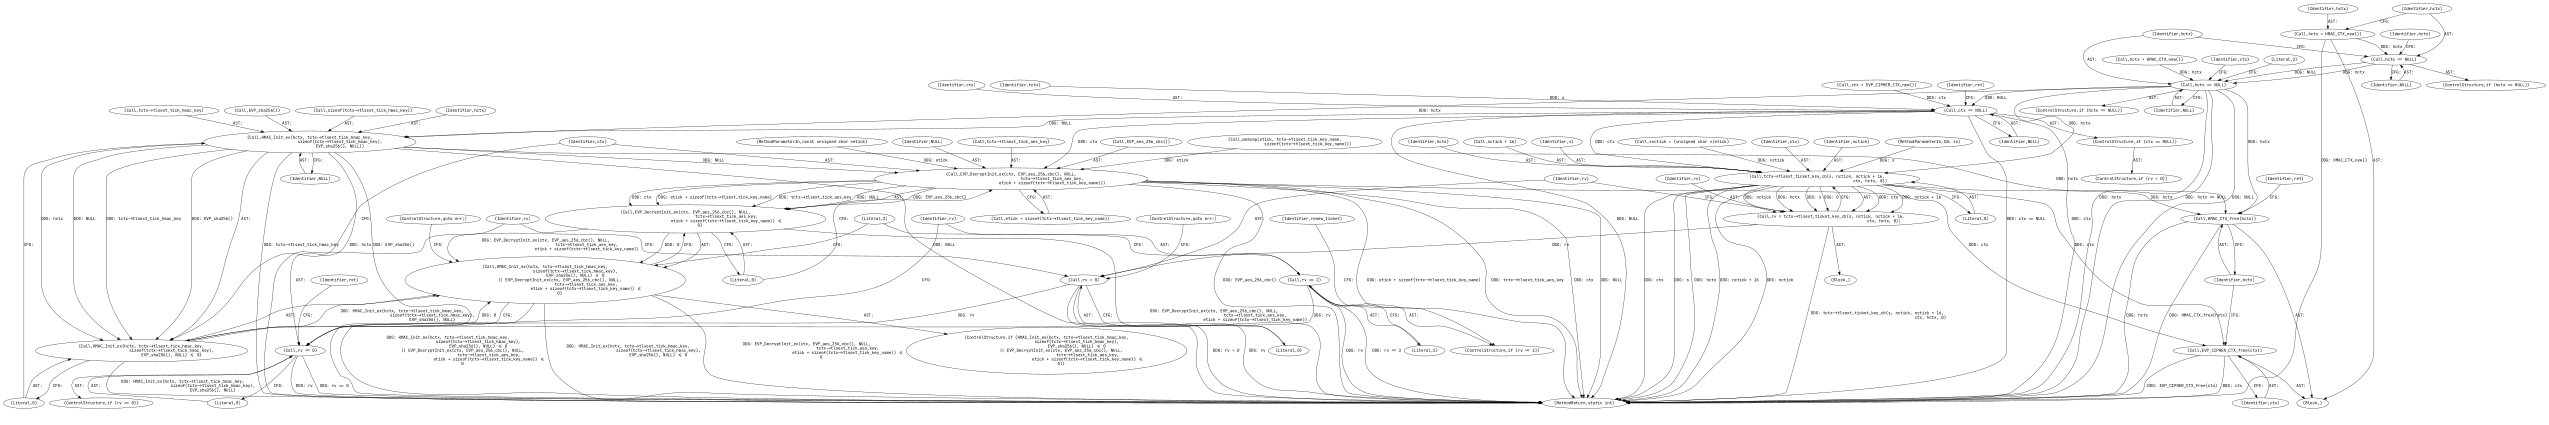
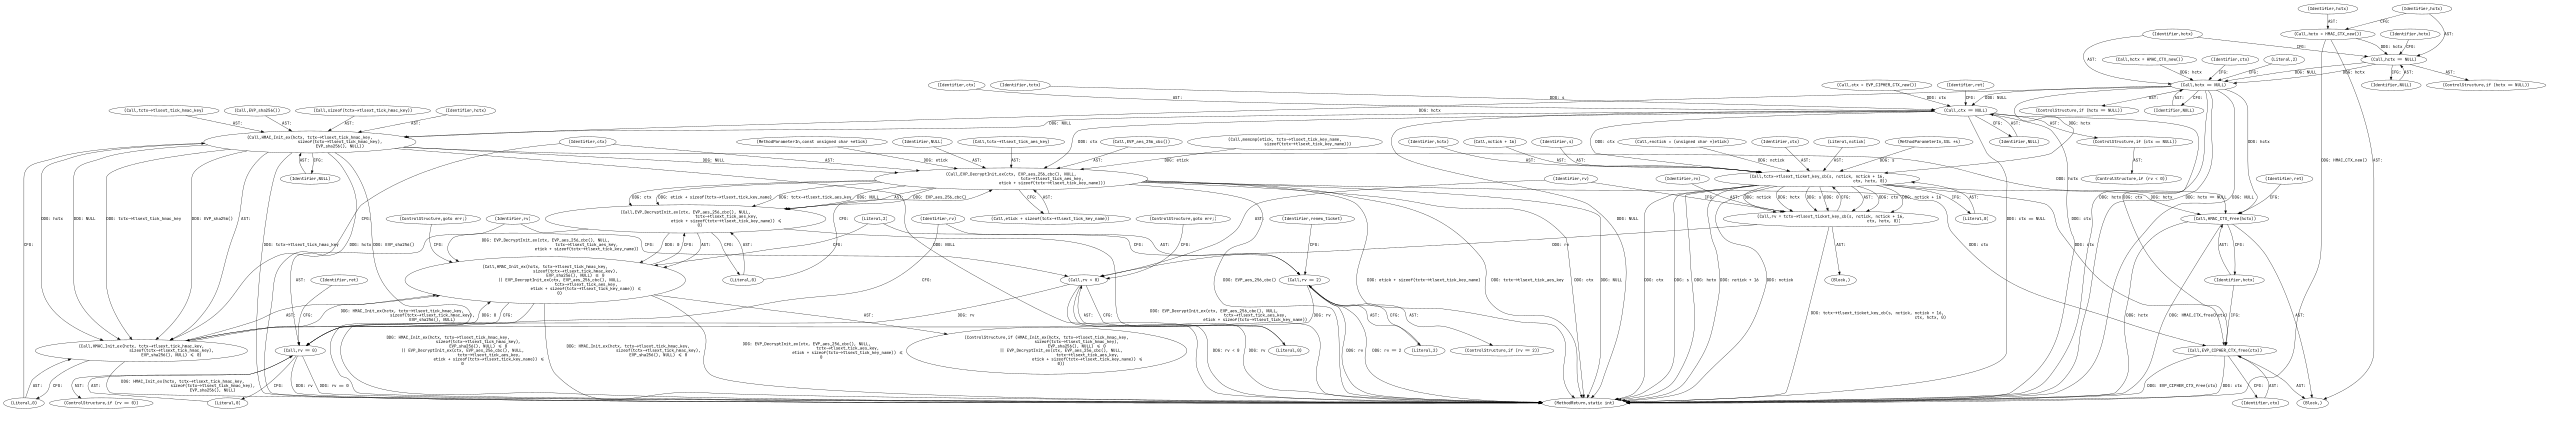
  digraph {
    fontname="JetBrains Mono"
    node [fontname="JetBrains Mono"]
    edge [fontname="JetBrains Mono"]
    n1 [label="(Call,hctx = HMAC_CTX_new())"]
    n2 [label="(Call,hctx == NULL)"]
    n3 [label="(Block,)"]
    n4 [label="(MethodReturn,static int)"]
    n5 [label="(Call,hctx == NULL)"]
    n6 [label="(Identifier,NULL)"]
    n7 [label="(ControlStructure,if (hctx == NULL))"]
    n8 [label="(Call,ctx == NULL)"]
    n9 [label="(Call,tctx->tlsext_ticket_key_cb(s, nctick, nctick + 16,\n                                            ctx, hctx, 0))"]
    n10 [label="(Call,HMAC_CTX_free(hctx))"]
    n11 [label="(Call,HMAC_Init_ex(hctx, tctx->tlsext_tick_hmac_key,\n                         sizeof(tctx->tlsext_tick_hmac_key),\n                         EVP_sha256(), NULL))"]
    n12 [label="(ControlStructure,if (hctx == NULL))"]
    n13 [label="(Identifier,NULL)"]
    n14 [label="(Call,EVP_CIPHER_CTX_free(ctx))"]
    n15 [label="(Call,EVP_DecryptInit_ex(ctx, EVP_aes_256_cbc(), NULL,\n                                  tctx->tlsext_tick_aes_key,\n                                  etick + sizeof(tctx->tlsext_tick_key_name)))"]
    n16 [label="(ControlStructure,if (ctx == NULL))"]
    n17 [label="(Identifier,NULL)"]
    n18 [label="(Call,rv = tctx->tlsext_ticket_key_cb(s, nctick, nctick + 16,\n                                            ctx, hctx, 0))"]
    n19 [label="(Literal,0)"]
    n20 [label="(Identifier,hctx)"]
    n21 [label="(Call,HMAC_Init_ex(hctx, tctx->tlsext_tick_hmac_key,\n                         sizeof(tctx->tlsext_tick_hmac_key),\n                         EVP_sha256(), NULL) <= 0)"]
    n22 [label="(Identifier,NULL)"]
    n23 [label="(Identifier,ctx)"]
    n24 [label="(Call,EVP_DecryptInit_ex(ctx, EVP_aes_256_cbc(), NULL,\n                                  tctx->tlsext_tick_aes_key,\n                                  etick + sizeof(tctx->tlsext_tick_key_name)) <=\n            0)"]
    n25 [label="(Call,etick + sizeof(tctx->tlsext_tick_key_name))"]
    n26 [label="(ControlStructure,if (rv < 0))"]
    n27 [label="(Call,rv < 0)"]
    n28 [label="(Block,)"]
    n29 [label="(Call,rv == 0)"]
    n30 [label="(Literal,0)"]
    n31 [label="(Literal,0)"]
    n32 [label="(ControlStructure,if (rv == 0))"]
    n33 [label="(Call,rv == 2)"]
    n34 [label="(ControlStructure,if (rv == 2))"]
    n35 [label="(Literal,2)"]
    n36 [label="(Call,HMAC_Init_ex(hctx, tctx->tlsext_tick_hmac_key,\n                         sizeof(tctx->tlsext_tick_hmac_key),\n                         EVP_sha256(), NULL) <= 0\n            || EVP_DecryptInit_ex(ctx, EVP_aes_256_cbc(), NULL,\n                                  tctx->tlsext_tick_aes_key,\n                                  etick + sizeof(tctx->tlsext_tick_key_name)) <=\n            0)"]
    n37 [label="(Literal,0)"]
    n38 [label="(ControlStructure,if (HMAC_Init_ex(hctx, tctx->tlsext_tick_hmac_key,\n                         sizeof(tctx->tlsext_tick_hmac_key),\n                         EVP_sha256(), NULL) <= 0\n            || EVP_DecryptInit_ex(ctx, EVP_aes_256_cbc(), NULL,\n                                  tctx->tlsext_tick_aes_key,\n                                  etick + sizeof(tctx->tlsext_tick_key_name)) <=\n            0))"]
    n39 [label="(Literal,0)"]
    n40 [label="(Identifier,NULL)"]
    n41 [label="(Identifier,rv)"]
    n42 [label="(Call,nctick + 16)"]
    n43 [label="(Identifier,hctx)"]
    n44 [label="(Identifier,ctx)"]
    n45 [label="(Identifier,hctx)"]
    n46 [label="(Identifier,hctx)"]
    n47 [label="(Identifier,ret)"]
    n48 [label="(Identifier,s)"]
    n49 [label="(Call,tctx->tlsext_tick_hmac_key)"]
    n50 [label="(Identifier,rv)"]
    n51 [label="(Call,EVP_sha256())"]
    n52 [label="(Call,hctx = HMAC_CTX_new())"]
    n53 [label="(Identifier,rv)"]
    n54 [label="(ControlStructure,goto err;)"]
    n55 [label="(Identifier,ret)"]
    n56 [label="(Call,*nctick = (unsigned char *)etick)"]
    n57 [label="(Identifier,ctx)"]
    n58 [label="(Call,tctx->tlsext_tick_aes_key)"]
    n59 [label="(Literal,2)"]
    n60 [label="(Identifier,ctx)"]
    n61 [label="(Identifier,hctx)"]
    n62 [label="(Call,sizeof(tctx->tlsext_tick_hmac_key))"]
    n63 [label="(Identifier,rv)"]
-   n64 [label="(Identifier,nctick)"]
+   n64 [label="(Literal,nctick)"]
    n65 [label="(Identifier,ret)"]
    n66 [label="(Identifier,renew_ticket)"]
    n67 [label="(Identifier,hctx)"]
    n68 [label="(ControlStructure,goto err;)"]
    n69 [label="(Identifier,ctx)"]
    n70 [label="(Identifier,tctx)"]
    n71 [label="(Call,ctx = EVP_CIPHER_CTX_new())"]
    n72 [label="(Call,EVP_aes_256_cbc())"]
    n73 [label="(MethodParameterIn,SSL *s)"]
    n74 [label="(Call,memcmp(etick, tctx->tlsext_tick_key_name,\n                   sizeof(tctx->tlsext_tick_key_name)))"]
    n75 [label="(Literal,2)"]
    n76 [label="(MethodParameterIn,const unsigned char *etick)"]
    n77 [label="(Identifier,hctx)"]
    n1 -> n2 [label="DDG: hctx"]
    n1 -> n3 [label="AST: "]
    n1 -> n4 [label="DDG: HMAC_CTX_new()"]
    n2 -> n5 [label="DDG: hctx"]
    n2 -> n5 [label="DDG: NULL"]
    n2 -> n6 [label="CFG: "]
    n2 -> n7 [label="AST: "]
    n5 -> n4 [label="DDG: hctx"]
    n5 -> n4 [label="DDG: hctx == NULL"]
    n5 -> n4 [label="DDG: NULL"]
    n5 -> n8 [label="DDG: NULL"]
    n5 -> n9 [label="DDG: hctx"]
    n5 -> n10 [label="DDG: hctx"]
    n5 -> n11 [label="DDG: hctx"]
    n5 -> n12 [label="AST: "]
    n5 -> n13 [label="CFG: "]
    n6 -> n2 [label="AST: "]
    n8 -> n4 [label="DDG: ctx"]
    n8 -> n4 [label="DDG: NULL"]
    n8 -> n4 [label="DDG: ctx == NULL"]
    n8 -> n9 [label="DDG: ctx"]
    n8 -> n11 [label="DDG: NULL"]
+   n8 -> n14 [label="DDG: ctx"]
    n8 -> n15 [label="DDG: ctx"]
    n8 -> n16 [label="AST: "]
    n8 -> n17 [label="CFG: "]
    n9 -> n4 [label="DDG: ctx"]
    n9 -> n4 [label="DDG: s"]
    n9 -> n4 [label="DDG: hctx"]
    n9 -> n4 [label="DDG: nctick + 16"]
    n9 -> n4 [label="DDG: nctick"]
    n9 -> n10 [label="DDG: hctx"]
    n9 -> n14 [label="DDG: ctx"]
    n9 -> n18 [label="AST: "]
    n9 -> n18 [label="DDG: ctx"]
    n9 -> n18 [label="DDG: nctick + 16"]
    n9 -> n18 [label="DDG: nctick"]
    n9 -> n18 [label="DDG: hctx"]
    n9 -> n18 [label="DDG: s"]
    n9 -> n18 [label="DDG: 0"]
    n9 -> n19 [label="CFG: "]
    n10 -> n3 [label="AST: "]
    n10 -> n4 [label="DDG: hctx"]
    n10 -> n4 [label="DDG: HMAC_CTX_free(hctx)"]
    n10 -> n20 [label="CFG: "]
    n11 -> n4 [label="DDG: tctx->tlsext_tick_hmac_key"]
    n11 -> n4 [label="DDG: hctx"]
    n11 -> n4 [label="DDG: EVP_sha256()"]
    n11 -> n4 [label="DDG: NULL"]
    n11 -> n10 [label="DDG: hctx"]
    n11 -> n15 [label="DDG: NULL"]
    n11 -> n21 [label="AST: "]
    n11 -> n21 [label="DDG: hctx"]
    n11 -> n21 [label="DDG: NULL"]
    n11 -> n21 [label="DDG: tctx->tlsext_tick_hmac_key"]
    n11 -> n21 [label="DDG: EVP_sha256()"]
    n11 -> n22 [label="CFG: "]
    n13 -> n5 [label="AST: "]
    n14 -> n3 [label="AST: "]
    n14 -> n4 [label="DDG: EVP_CIPHER_CTX_free(ctx)"]
    n14 -> n4 [label="DDG: ctx"]
    n14 -> n23 [label="CFG: "]
    n15 -> n4 [label="DDG: EVP_aes_256_cbc()"]
    n15 -> n4 [label="DDG: etick + sizeof(tctx->tlsext_tick_key_name)"]
    n15 -> n4 [label="DDG: tctx->tlsext_tick_aes_key"]
    n15 -> n4 [label="DDG: ctx"]
    n15 -> n4 [label="DDG: NULL"]
    n15 -> n14 [label="DDG: ctx"]
    n15 -> n24 [label="AST: "]
    n15 -> n24 [label="DDG: EVP_aes_256_cbc()"]
    n15 -> n24 [label="DDG: ctx"]
    n15 -> n24 [label="DDG: etick + sizeof(tctx->tlsext_tick_key_name)"]
    n15 -> n24 [label="DDG: tctx->tlsext_tick_aes_key"]
    n15 -> n24 [label="DDG: NULL"]
    n15 -> n25 [label="CFG: "]
    n16 -> n26 [label="AST: "]
    n17 -> n8 [label="AST: "]
    n18 -> n4 [label="DDG: tctx->tlsext_ticket_key_cb(s, nctick, nctick + 16,\n                                            ctx, hctx, 0)"]
    n18 -> n9 [label="CFG: "]
    n18 -> n27 [label="DDG: rv"]
    n18 -> n28 [label="AST: "]
    n19 -> n9 [label="AST: "]
    n20 -> n10 [label="AST: "]
    n20 -> n14 [label="CFG: "]
    n21 -> n4 [label="DDG: HMAC_Init_ex(hctx, tctx->tlsext_tick_hmac_key,\n                         sizeof(tctx->tlsext_tick_hmac_key),\n                         EVP_sha256(), NULL)"]
    n21 -> n36 [label="AST: "]
    n21 -> n36 [label="DDG: HMAC_Init_ex(hctx, tctx->tlsext_tick_hmac_key,\n                         sizeof(tctx->tlsext_tick_hmac_key),\n                         EVP_sha256(), NULL)"]
    n21 -> n36 [label="DDG: 0"]
    n21 -> n37 [label="CFG: "]
    n22 -> n11 [label="AST: "]
    n23 -> n14 [label="AST: "]
    n24 -> n4 [label="DDG: EVP_DecryptInit_ex(ctx, EVP_aes_256_cbc(), NULL,\n                                  tctx->tlsext_tick_aes_key,\n                                  etick + sizeof(tctx->tlsext_tick_key_name))"]
    n24 -> n36 [label="AST: "]
    n24 -> n36 [label="DDG: EVP_DecryptInit_ex(ctx, EVP_aes_256_cbc(), NULL,\n                                  tctx->tlsext_tick_aes_key,\n                                  etick + sizeof(tctx->tlsext_tick_key_name))"]
    n24 -> n36 [label="DDG: 0"]
    n24 -> n39 [label="CFG: "]
    n25 -> n15 [label="AST: "]
    n27 -> n4 [label="DDG: rv < 0"]
    n27 -> n4 [label="DDG: rv"]
    n27 -> n29 [label="DDG: rv"]
    n27 -> n30 [label="CFG: "]
    n29 -> n4 [label="DDG: rv"]
    n29 -> n4 [label="DDG: rv == 0"]
    n29 -> n31 [label="CFG: "]
    n29 -> n32 [label="AST: "]
    n30 -> n27 [label="AST: "]
    n31 -> n29 [label="AST: "]
    n33 -> n4 [label="DDG: rv"]
    n33 -> n4 [label="DDG: rv == 2"]
    n33 -> n29 [label="DDG: rv"]
    n33 -> n34 [label="AST: "]
    n33 -> n35 [label="CFG: "]
    n35 -> n33 [label="AST: "]
    n36 -> n4 [label="DDG: HMAC_Init_ex(hctx, tctx->tlsext_tick_hmac_key,\n                         sizeof(tctx->tlsext_tick_hmac_key),\n                         EVP_sha256(), NULL) <= 0\n            || EVP_DecryptInit_ex(ctx, EVP_aes_256_cbc(), NULL,\n                                  tctx->tlsext_tick_aes_key,\n                                  etick + sizeof(tctx->tlsext_tick_key_name)) <=\n            0"]
    n36 -> n4 [label="DDG: HMAC_Init_ex(hctx, tctx->tlsext_tick_hmac_key,\n                         sizeof(tctx->tlsext_tick_hmac_key),\n                         EVP_sha256(), NULL) <= 0"]
    n36 -> n4 [label="DDG: EVP_DecryptInit_ex(ctx, EVP_aes_256_cbc(), NULL,\n                                  tctx->tlsext_tick_aes_key,\n                                  etick + sizeof(tctx->tlsext_tick_key_name)) <=\n            0"]
    n36 -> n21 [label="CFG: "]
    n36 -> n24 [label="CFG: "]
    n36 -> n38 [label="AST: "]
    n37 -> n11 [label="CFG: "]
    n37 -> n21 [label="AST: "]
    n39 -> n15 [label="CFG: "]
    n39 -> n24 [label="AST: "]
    n40 -> n15 [label="AST: "]
    n41 -> n29 [label="CFG: "]
    n41 -> n33 [label="AST: "]
    n42 -> n9 [label="AST: "]
    n43 -> n1 [label="CFG: "]
    n43 -> n2 [label="AST: "]
    n44 -> n15 [label="AST: "]
    n44 -> n21 [label="CFG: "]
    n45 -> n1 [label="AST: "]
    n46 -> n2 [label="CFG: "]
    n47 -> n8 [label="CFG: "]
    n48 -> n9 [label="AST: "]
    n49 -> n11 [label="AST: "]
    n50 -> n27 [label="CFG: "]
    n50 -> n29 [label="AST: "]
    n51 -> n11 [label="AST: "]
    n52 -> n5 [label="DDG: hctx"]
    n53 -> n18 [label="AST: "]
    n54 -> n27 [label="CFG: "]
    n55 -> n10 [label="CFG: "]
    n56 -> n9 [label="DDG: nctick"]
    n57 -> n9 [label="AST: "]
    n58 -> n15 [label="AST: "]
    n59 -> n33 [label="CFG: "]
    n59 -> n36 [label="CFG: "]
    n60 -> n8 [label="AST: "]
    n61 -> n2 [label="CFG: "]
    n61 -> n5 [label="AST: "]
    n62 -> n11 [label="AST: "]
    n63 -> n18 [label="CFG: "]
    n63 -> n27 [label="AST: "]
    n64 -> n9 [label="AST: "]
    n65 -> n29 [label="CFG: "]
-   n66 -> n34 [label="CFG: "]
+   n66 -> n33 [label="CFG: "]
    n67 -> n11 [label="AST: "]
    n68 -> n36 [label="CFG: "]
    n69 -> n5 [label="CFG: "]
    n70 -> n8 [label="DDG: s"]
    n71 -> n8 [label="DDG: ctx"]
    n72 -> n15 [label="AST: "]
    n73 -> n9 [label="DDG: s"]
    n74 -> n15 [label="DDG: etick"]
    n75 -> n5 [label="CFG: "]
    n76 -> n15 [label="DDG: etick"]
    n77 -> n9 [label="AST: "]
  }
